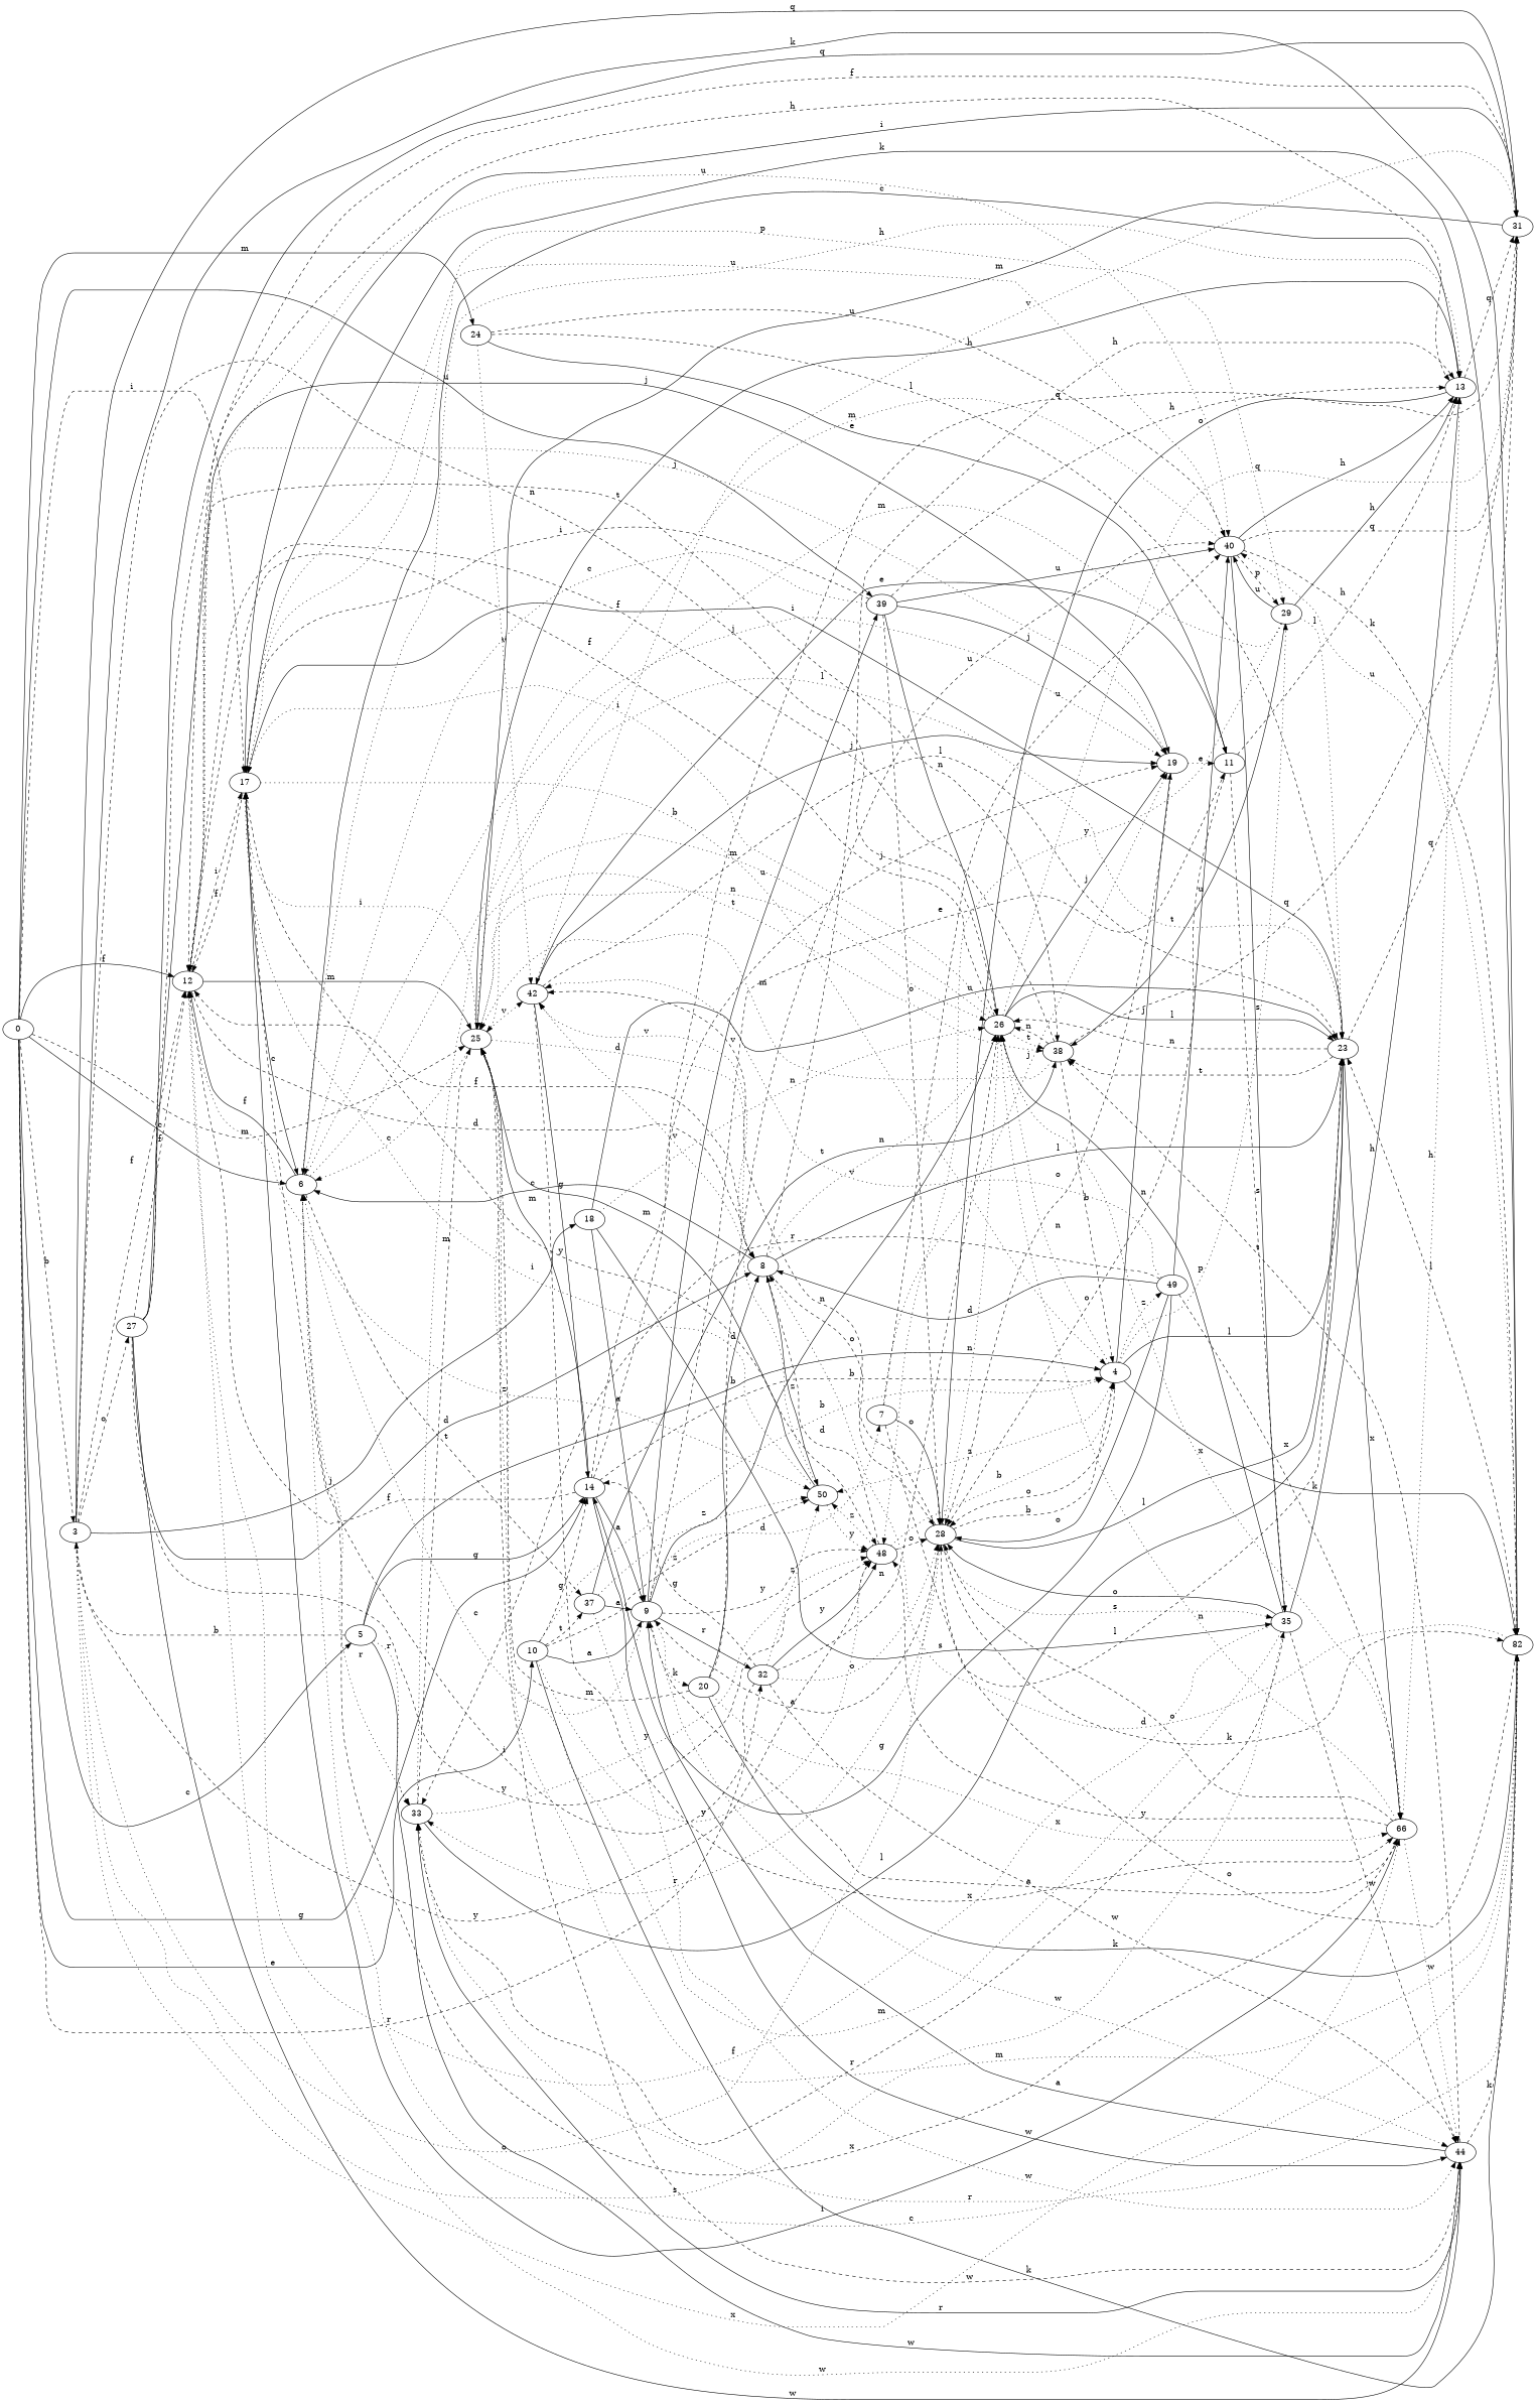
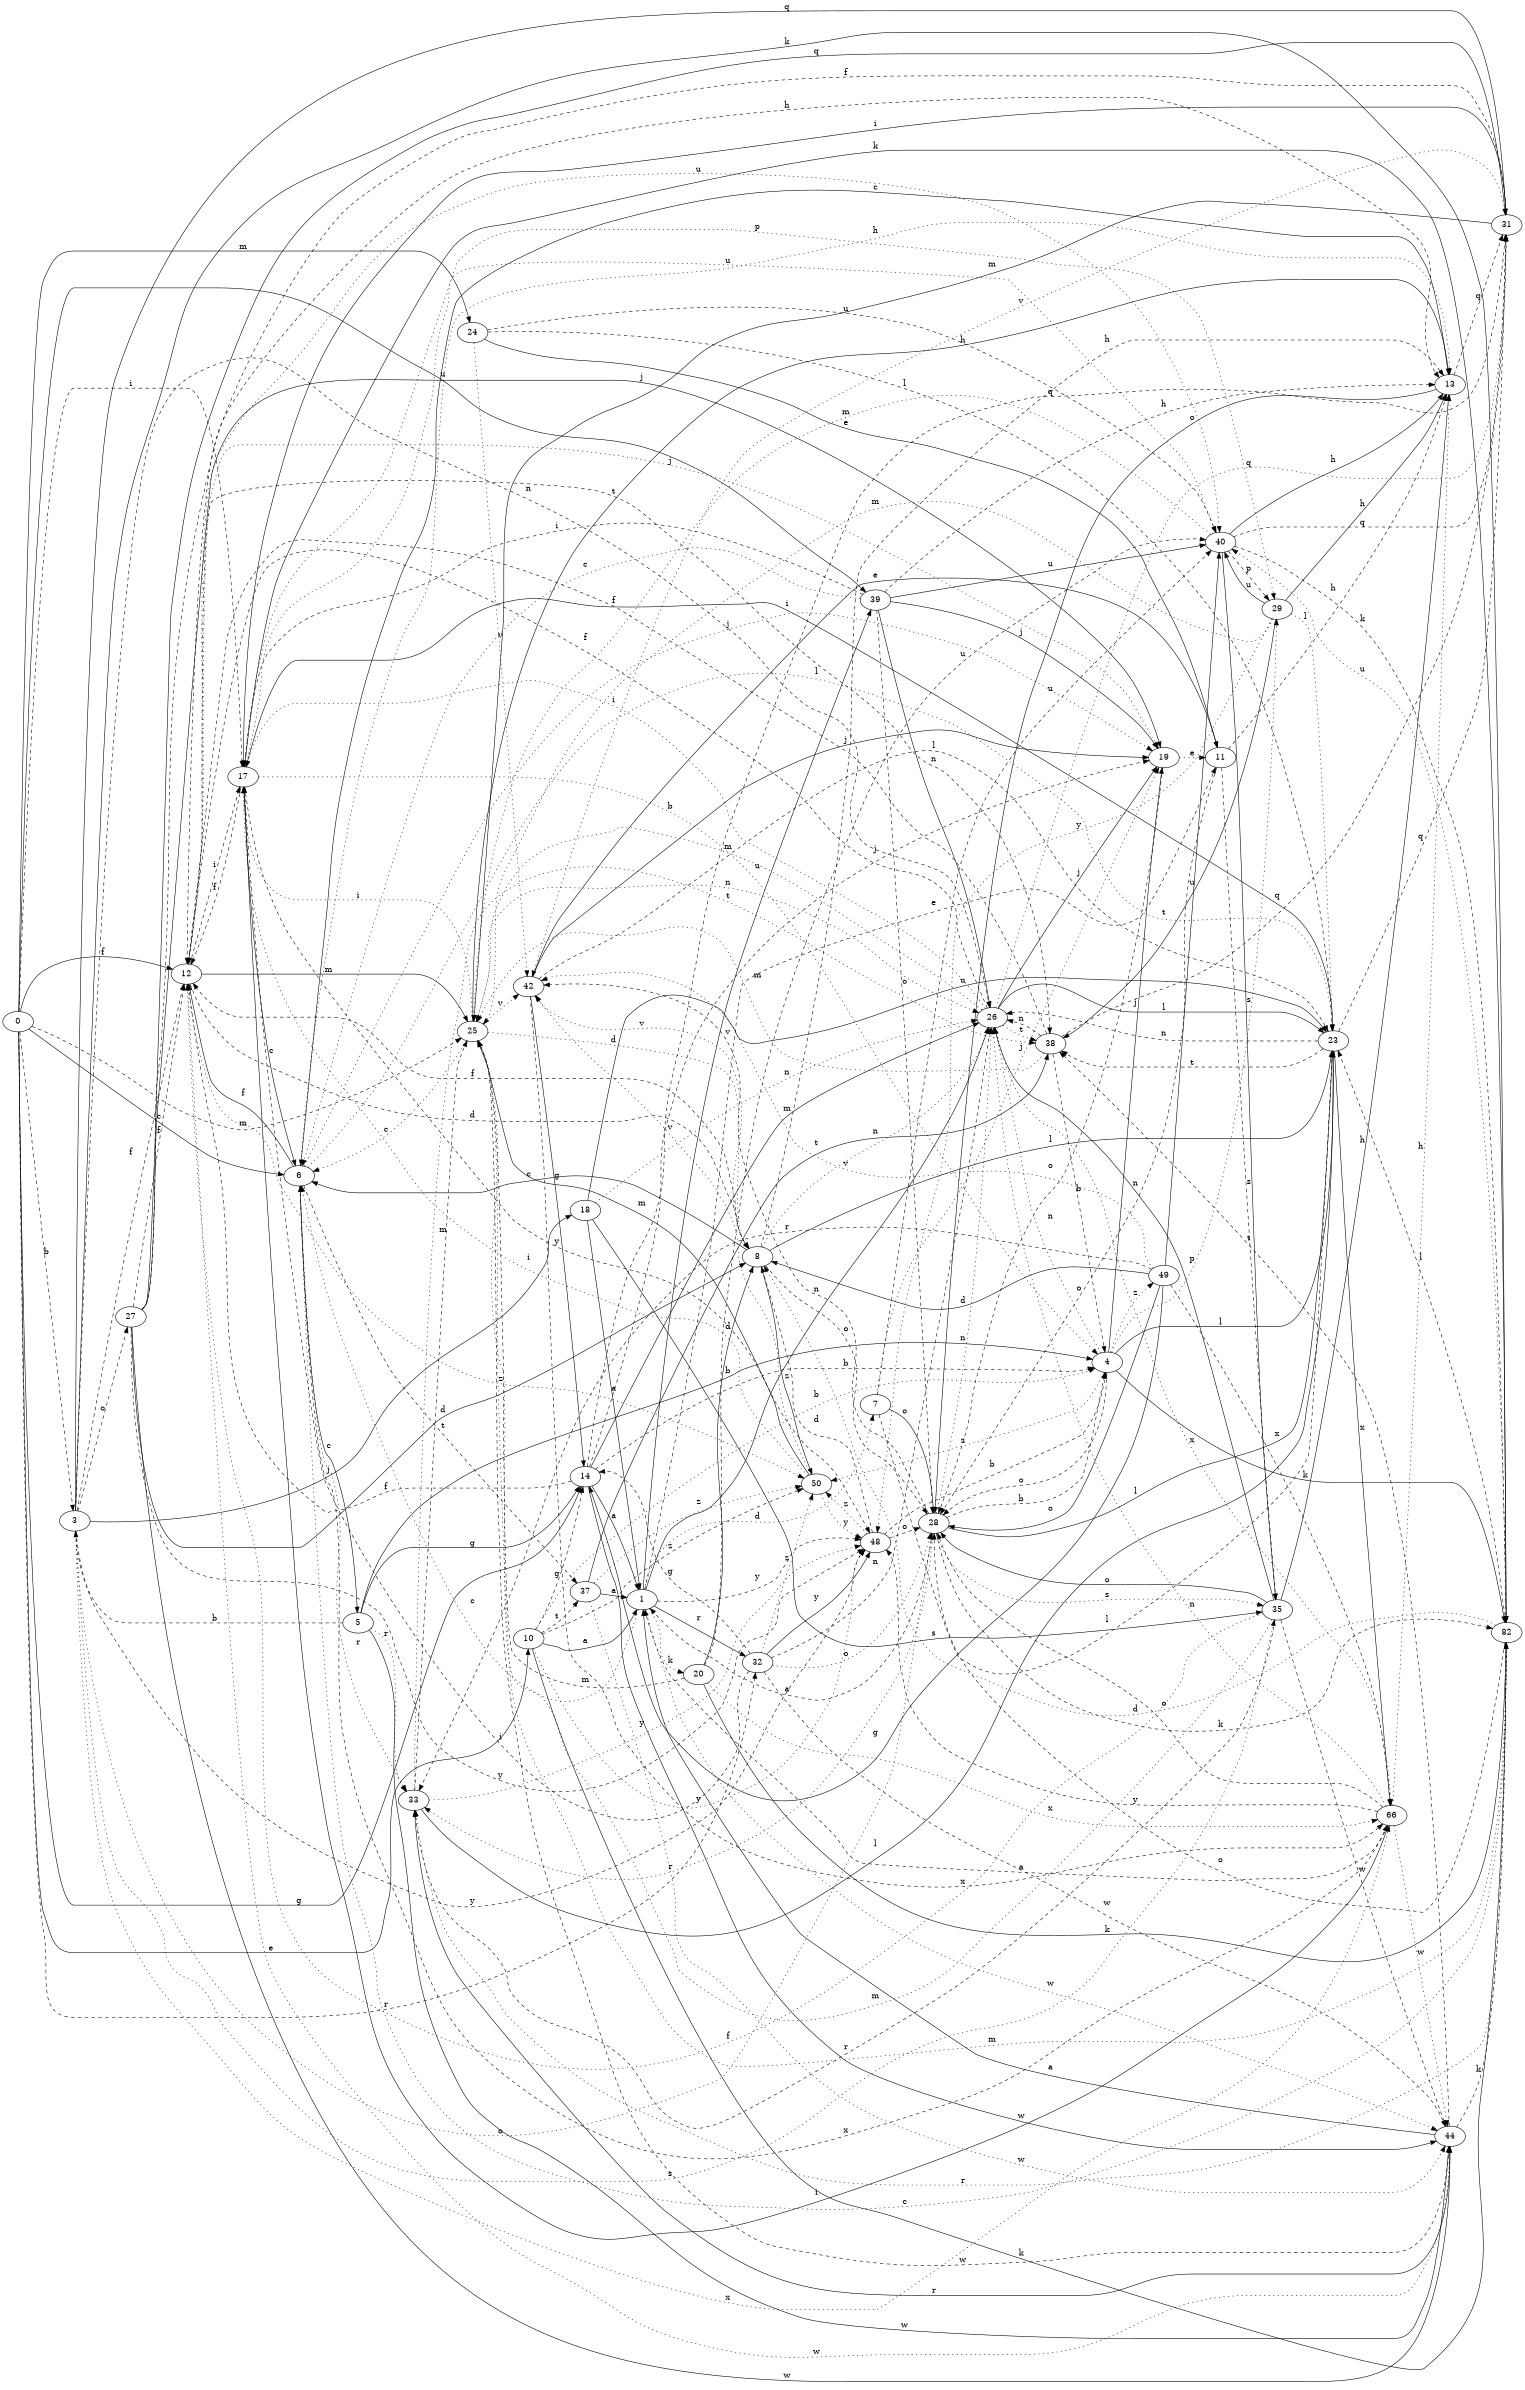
  strict digraph {
    rankdir=LR
    edge [style=dashed]
    0
    3
    5
    6
    10
    12
    14
    17
    24
    25
    32
    39
    26
    48
    18
    n16 [label=82]
    27
    28
    31
    35
    n21 [label=66]
    44
    4
    33
    19
    23
    n27 [label=13]
    37
-   1 [label=9]
+   1
    50
    40
    8
    38
    29
    11
    42
    7
    20
    49
    0 -> 3 [label=b]
-   0 -> 5 [label=c style=solid]
+   6 -> 5 [label=c style=solid]
    0 -> 6 [label=c style=solid]
    0 -> 10 [label=e style=solid]
    0 -> 12 [label=f style=solid]
    0 -> 14 [label=g style=solid]
    0 -> 17 [label=i]
    0 -> 24 [label=m style=solid]
    0 -> 25 [label=m]
    0 -> 32 [label=r]
    0 -> 39 [label=u style=solid]
    3 -> 12 [label=f]
    3 -> 26 [label=n]
    3 -> 48 [label=y]
    3 -> 18 [label=j style=solid]
    3 -> n16 [label=k style=solid]
    3 -> 27 [label=o]
    3 -> 28 [label=o style=dotted]
    3 -> 31 [label=q style=solid]
    3 -> 35 [label=s style=dotted]
    3 -> n21 [label=x style=dotted]
    5 -> 3 [label=b]
    5 -> 14 [label=g style=solid]
    5 -> 44 [label=w style=solid]
    5 -> 4 [label=b style=solid]
    5 -> 33 [label=r style=dotted]
    6 -> 12 [label=f style=solid]
    6 -> n21 [label=x]
    6 -> 33 [label=r style=dotted]
    6 -> 19 [label=j style=dotted]
    6 -> 23 [label=l style=dotted]
    6 -> n27 [label=h style=dotted]
    6 -> 37 [label=t]
    10 -> 14 [label=g]
    10 -> 48 [label=y style=dotted]
    10 -> n16 [label=k style=solid]
    10 -> 4 [label=b style=dotted]
    10 -> 37 [label=t]
    10 -> 1 [label=a style=solid]
    10 -> 50 [label=z]
    12 -> 17 [label=i]
    12 -> 25 [label=m style=solid]
    12 -> 44 [label=w style=dotted]
    12 -> 19 [label=j style=dotted]
    12 -> 50 [label=z style=dotted]
    12 -> 40 [label=u style=dotted]
    12 -> 8 [label=d]
    12 -> 38 [label=t]
    14 -> 12 [label=f]
-   14 -> 25 [label=m style=solid]
+   14 -> 26 [label=m style=solid]
    14 -> 31 [label=q]
    14 -> 44 [label=w style=solid]
    14 -> 4 [label=b]
    14 -> 19 [label=j]
    14 -> 1 [label=a style=solid]
    17 -> 6 [label=c style=solid]
    17 -> 12 [label=f]
    17 -> 48 [label=y]
    17 -> n16 [label=k style=solid]
    17 -> 4 [label=b style=dotted]
    17 -> 40 [label=u style=dotted]
    17 -> 29 [label=p style=dotted]
    24 -> 23 [label=l]
    24 -> 40 [label=u]
    24 -> 11 [label=e style=solid]
    24 -> 42 [label=v style=dotted]
    25 -> 6 [label=c style=dotted]
    25 -> 17 [label=i style=dotted]
    25 -> 26 [label=n style=dotted]
    25 -> 44 [label=w]
    25 -> n27 [label=h style=solid]
    25 -> 8 [label=d style=dotted]
    25 -> 42 [label=v style=dotted]
    32 -> 14 [label=g]
    32 -> 17 [label=i]
    32 -> 26 [label=n]
    32 -> 48 [label=y style=solid]
    32 -> 28 [label=o style=dotted]
    32 -> 44 [label=w]
    32 -> 50 [label=z style=dotted]
    39 -> 6 [label=c style=dotted]
    39 -> 17 [label=i]
    39 -> 26 [label=n style=solid]
    39 -> 28 [label=o]
    39 -> 19 [label=j style=solid]
    39 -> n27 [label=h]
    39 -> 40 [label=u style=solid]
    26 -> 12 [label=f]
    26 -> 17 [label=i style=dotted]
    26 -> 25 [label=m style=dotted]
    26 -> 31 [label=q style=dotted]
    26 -> n21 [label=x style=dotted]
    26 -> 19 [label=j style=solid]
    26 -> 23 [label=l style=solid]
    26 -> 38 [label=t style=dotted]
    48 -> 28 [label=o]
-   48 -> 4 [label=b style=dotted]
+   48 -> 4 [label=b]
    48 -> 50 [label=z style=dotted]
    48 -> 8 [label=d]
    18 -> 26 [label=n style=dotted]
    18 -> 35 [label=s style=solid]
    18 -> 23 [label=u style=solid]
    18 -> 1 [label=a style=solid]
    n16 -> 6 [label=c style=dotted]
    n16 -> 25 [label=m style=dotted]
    n16 -> 28 [label=o]
    n16 -> 33 [label=r style=dotted]
    n16 -> 23 [label=l]
    n16 -> 40 [label=u style=dotted]
    n16 -> 8 [label=d style=dotted]
    27 -> 12 [label=f]
    27 -> 48 [label=y]
    27 -> 31 [label=q style=solid]
    27 -> 44 [label=w style=solid]
    27 -> 19 [label=j style=solid]
    27 -> n27 [label=h]
    27 -> 8 [label=d style=solid]
    28 -> 26 [label=n style=dotted]
    28 -> n16 [label=k]
    28 -> 35 [label=s style=dotted]
    28 -> 4 [label=b]
    28 -> 33 [label=r style=dotted]
    28 -> 23 [label=l style=solid]
    28 -> 1 [label=a]
    28 -> 42 [label=v]
    31 -> 12 [label=f]
    31 -> 17 [label=i style=solid]
    31 -> 25 [label=m style=solid]
    31 -> 42 [label=v style=dotted]
    35 -> 12 [label=f style=dotted]
    35 -> 25 [label=m style=dotted]
    35 -> 26 [label=n style=solid]
    35 -> 28 [label=o style=solid]
    35 -> 44 [label=w]
    35 -> 33 [label=r]
    35 -> n27 [label=h style=solid]
    n21 -> 17 [label=i style=solid]
    n21 -> 26 [label=n style=dotted]
    n21 -> 48 [label=y]
    n21 -> 28 [label=o]
    n21 -> 44 [label=w style=dotted]
    n21 -> n27 [label=h style=dotted]
    n21 -> 1 [label=a]
    44 -> n16 [label=k]
    44 -> 33 [label=r style=solid]
    44 -> 1 [label=a style=solid]
    44 -> 38 [label=t]
    4 -> 26 [label=n style=dotted]
    4 -> n16 [label=k style=solid]
    4 -> 28 [label=o]
    4 -> 19 [label=j style=solid]
    4 -> 23 [label=l style=solid]
    4 -> 50 [label=z style=dotted]
    4 -> 29 [label=p style=dotted]
    4 -> 49 [label=z style=dotted]
    33 -> 25 [label=m]
    33 -> 48 [label=y style=dotted]
    33 -> 23 [label=l style=solid]
    33 -> 38 [label=t style=dotted]
    19 -> 28 [label=o]
    19 -> 11 [label=e style=dotted]
    23 -> 17 [label=i style=solid]
    23 -> 26 [label=n]
    23 -> 31 [label=q]
    23 -> n21 [label=x style=solid]
    23 -> 38 [label=t]
    n27 -> 6 [label=c style=solid]
    n27 -> 28 [label=o style=solid]
    n27 -> 31 [label=q]
    37 -> 44 [label=w style=dotted]
    37 -> 1 [label=a style=solid]
    37 -> 50 [label=z style=dotted]
    37 -> 38 [label=t style=solid]
    1 -> 6 [label=c style=dotted]
    1 -> 32 [label=r style=solid]
    1 -> 39 [label=u style=solid]
    1 -> 26 [label=n style=solid]
    1 -> 48 [label=y]
    1 -> 44 [label=w style=dotted]
    1 -> 11 [label=e]
    1 -> 7 [label=d style=dotted]
    1 -> 20 [label=k style=dotted]
    50 -> 17 [label=i style=dotted]
    50 -> 25 [label=m style=solid]
    50 -> 48 [label=y style=dotted]
    50 -> 42 [label=v style=dotted]
    40 -> 25 [label=m style=dotted]
    40 -> n16 [label=k]
    40 -> 31 [label=q]
    40 -> 35 [label=s style=solid]
    40 -> n27 [label=h style=solid]
    40 -> 29 [label=p]
    8 -> 6 [label=c style=solid]
    8 -> 12 [label=f]
    8 -> 26 [label=n style=dotted]
    8 -> 28 [label=o]
    8 -> 23 [label=l style=solid]
    8 -> n27 [label=h]
    8 -> 50 [label=z style=solid]
    8 -> 42 [label=v style=dotted]
    38 -> 12 [label=f]
    38 -> 25 [label=m style=dotted]
    38 -> 26 [label=n]
    38 -> 31 [label=q]
    38 -> 4 [label=b]
    29 -> 25 [label=m style=dotted]
    29 -> 48 [label=y style=dotted]
    29 -> 23 [label=l style=dotted]
    29 -> n27 [label=h style=solid]
    29 -> 40 [label=u style=solid]
    29 -> 38 [label=t style=solid]
    11 -> 28 [label=o]
    11 -> 35 [label=s]
    11 -> n27 [label=h]
    42 -> 14 [label=g style=solid]
    42 -> n21 [label=x]
    42 -> 19 [label=j style=solid]
    42 -> 23 [label=l]
    42 -> 11 [label=e style=solid]
    7 -> 28 [label=o style=solid]
    7 -> 19 [label=j style=dotted]
    7 -> 23 [label=l]
    7 -> 40 [label=u]
    20 -> 25 [label=m]
    20 -> n16 [label=k style=solid]
    20 -> n21 [label=x style=dotted]
    20 -> 40 [label=u]
    20 -> 8 [label=d style=solid]
    49 -> 14 [label=g style=solid]
    49 -> 28 [label=o style=solid]
    49 -> n21 [label=x]
    49 -> 33 [label=r]
    49 -> 40 [label=u style=solid]
    49 -> 8 [label=d style=solid]
    49 -> 42 [label=v style=dotted]
  }
